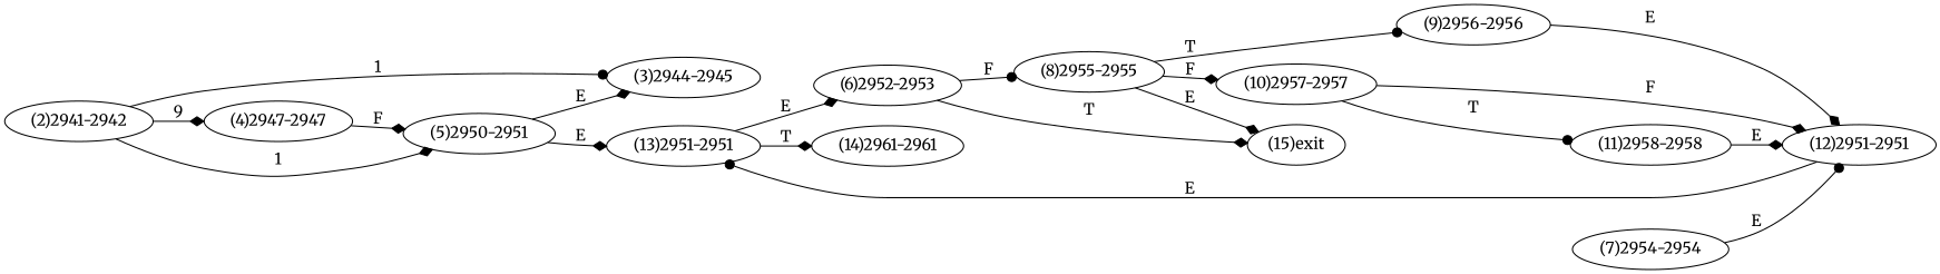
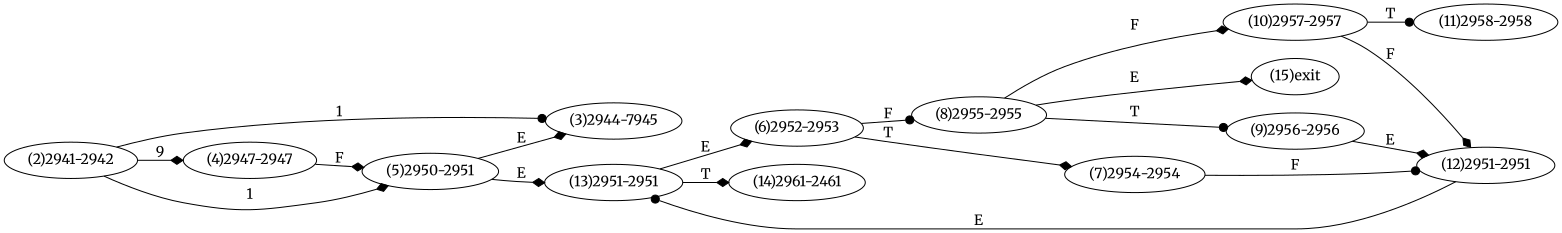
  digraph {
    fontname=Merriweather
    rankdir=LR
    node [fontname=Merriweather]
    edge [arrowhead=diamond fontname=Merriweather]
    n1 [label="(2)2941-2942"]
-   n2 [label="(3)2944-2945"]
+   n2 [label="(3)2944-7945"]
    n3 [label="(4)2947-2947"]
    n4 [label="(5)2950-2951"]
    n5 [label="(13)2951-2951"]
    n6 [label="(6)2952-2953"]
-   n7 [label="(14)2961-2961"]
+   n7 [label="(14)2961-2461"]
    n8 [label="(7)2954-2954"]
    n9 [label="(8)2955-2955"]
    n10 [label="(12)2951-2951"]
    n11 [label="(9)2956-2956"]
    n12 [label="(10)2957-2957"]
    n13 [label="(15)exit"]
    n14 [label="(11)2958-2958"]
    n1 -> n2 [arrowhead=dot label=1]
    n1 -> n3 [label=9]
    n1 -> n4 [label=1]
    n3 -> n4 [label=F]
    n4 -> n2 [label=E]
    n4 -> n5 [label=E]
    n5 -> n6 [label=E]
    n5 -> n7 [label=T]
-   n6 -> n13 [label=T]
+   n6 -> n8 [label=T]
    n6 -> n9 [arrowhead=dot label=F]
-   n8 -> n10 [arrowhead=dot label=E]
+   n8 -> n10 [arrowhead=dot label=F]
    n9 -> n11 [arrowhead=dot label=T]
    n9 -> n12 [label=F]
    n9 -> n13 [label=E]
    n10 -> n5 [arrowhead=dot label=E]
    n11 -> n10 [label=E]
    n12 -> n10 [label=F]
    n12 -> n14 [arrowhead=dot label=T]
-   n14 -> n10 [label=E]
  }
